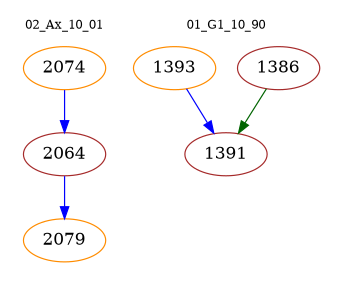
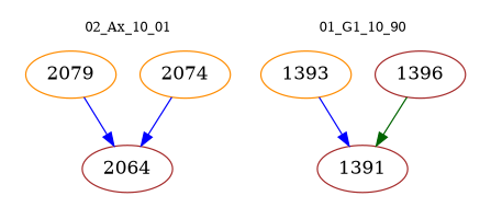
  digraph {
    node [color=darkorange]
    edge [color=blue]
    n1 [label=2074]
    n2 [color=brown label=2064]
    n3 [label=2079]
-   n4 [color=brown label=1386]
+   n4 [color=brown label=1396]
    n5 [color=brown label=1391]
    n6 [label=1393]
    subgraph cluster_1 {
      color=white
      fontsize=10
      label="02_Ax_10_01"
      n1
      n2
      n3
    }
    subgraph cluster_2 {
      color=white
      fontsize=10
      label="01_G1_10_90"
      n4
      n5
      n6
    }
    n1 -> n2
-   n2 -> n3
+   n3 -> n2
    n4 -> n5 [color=darkgreen]
    n6 -> n5
  }
